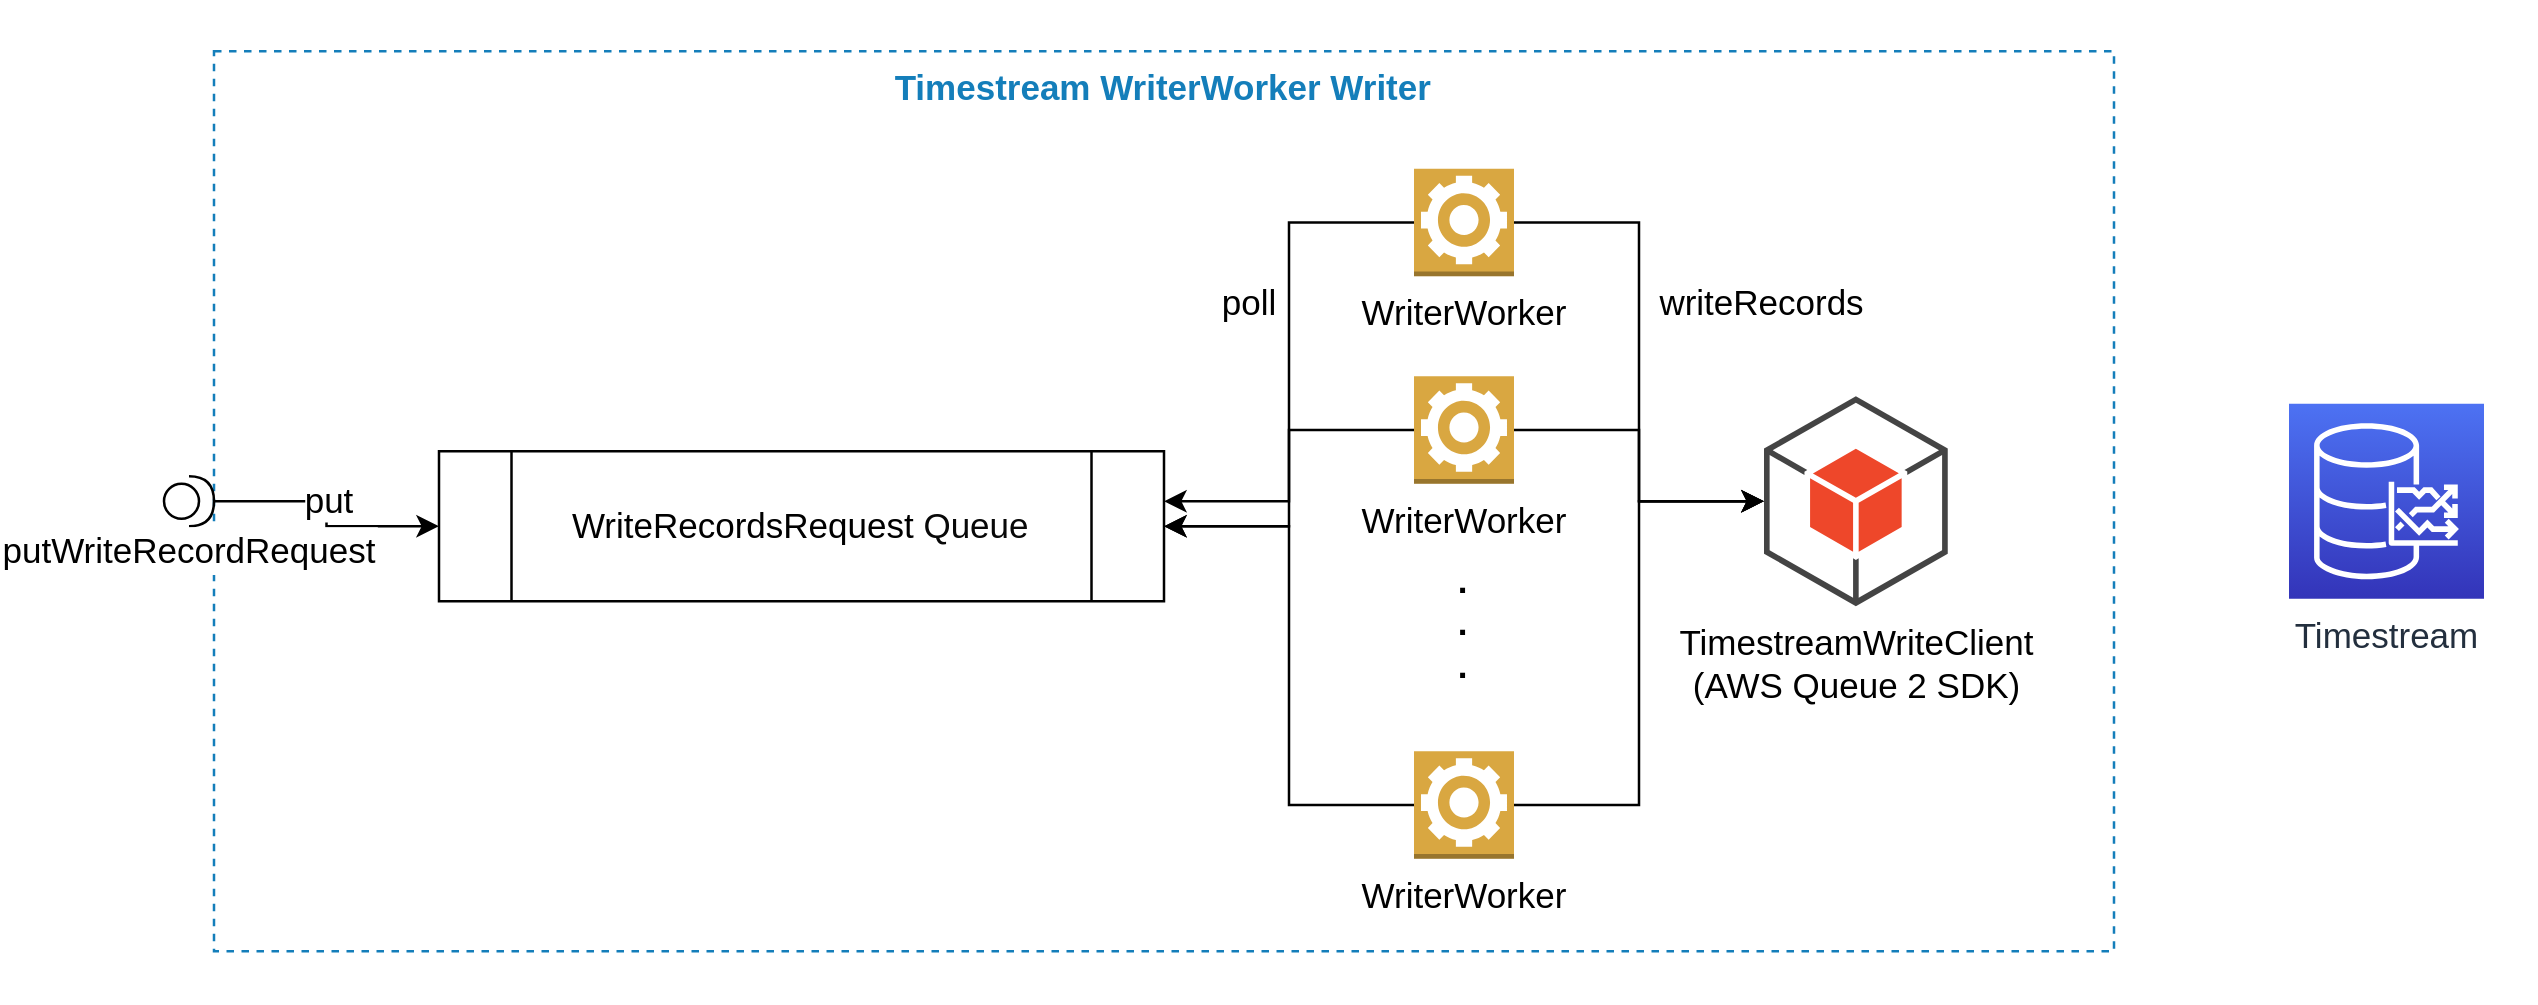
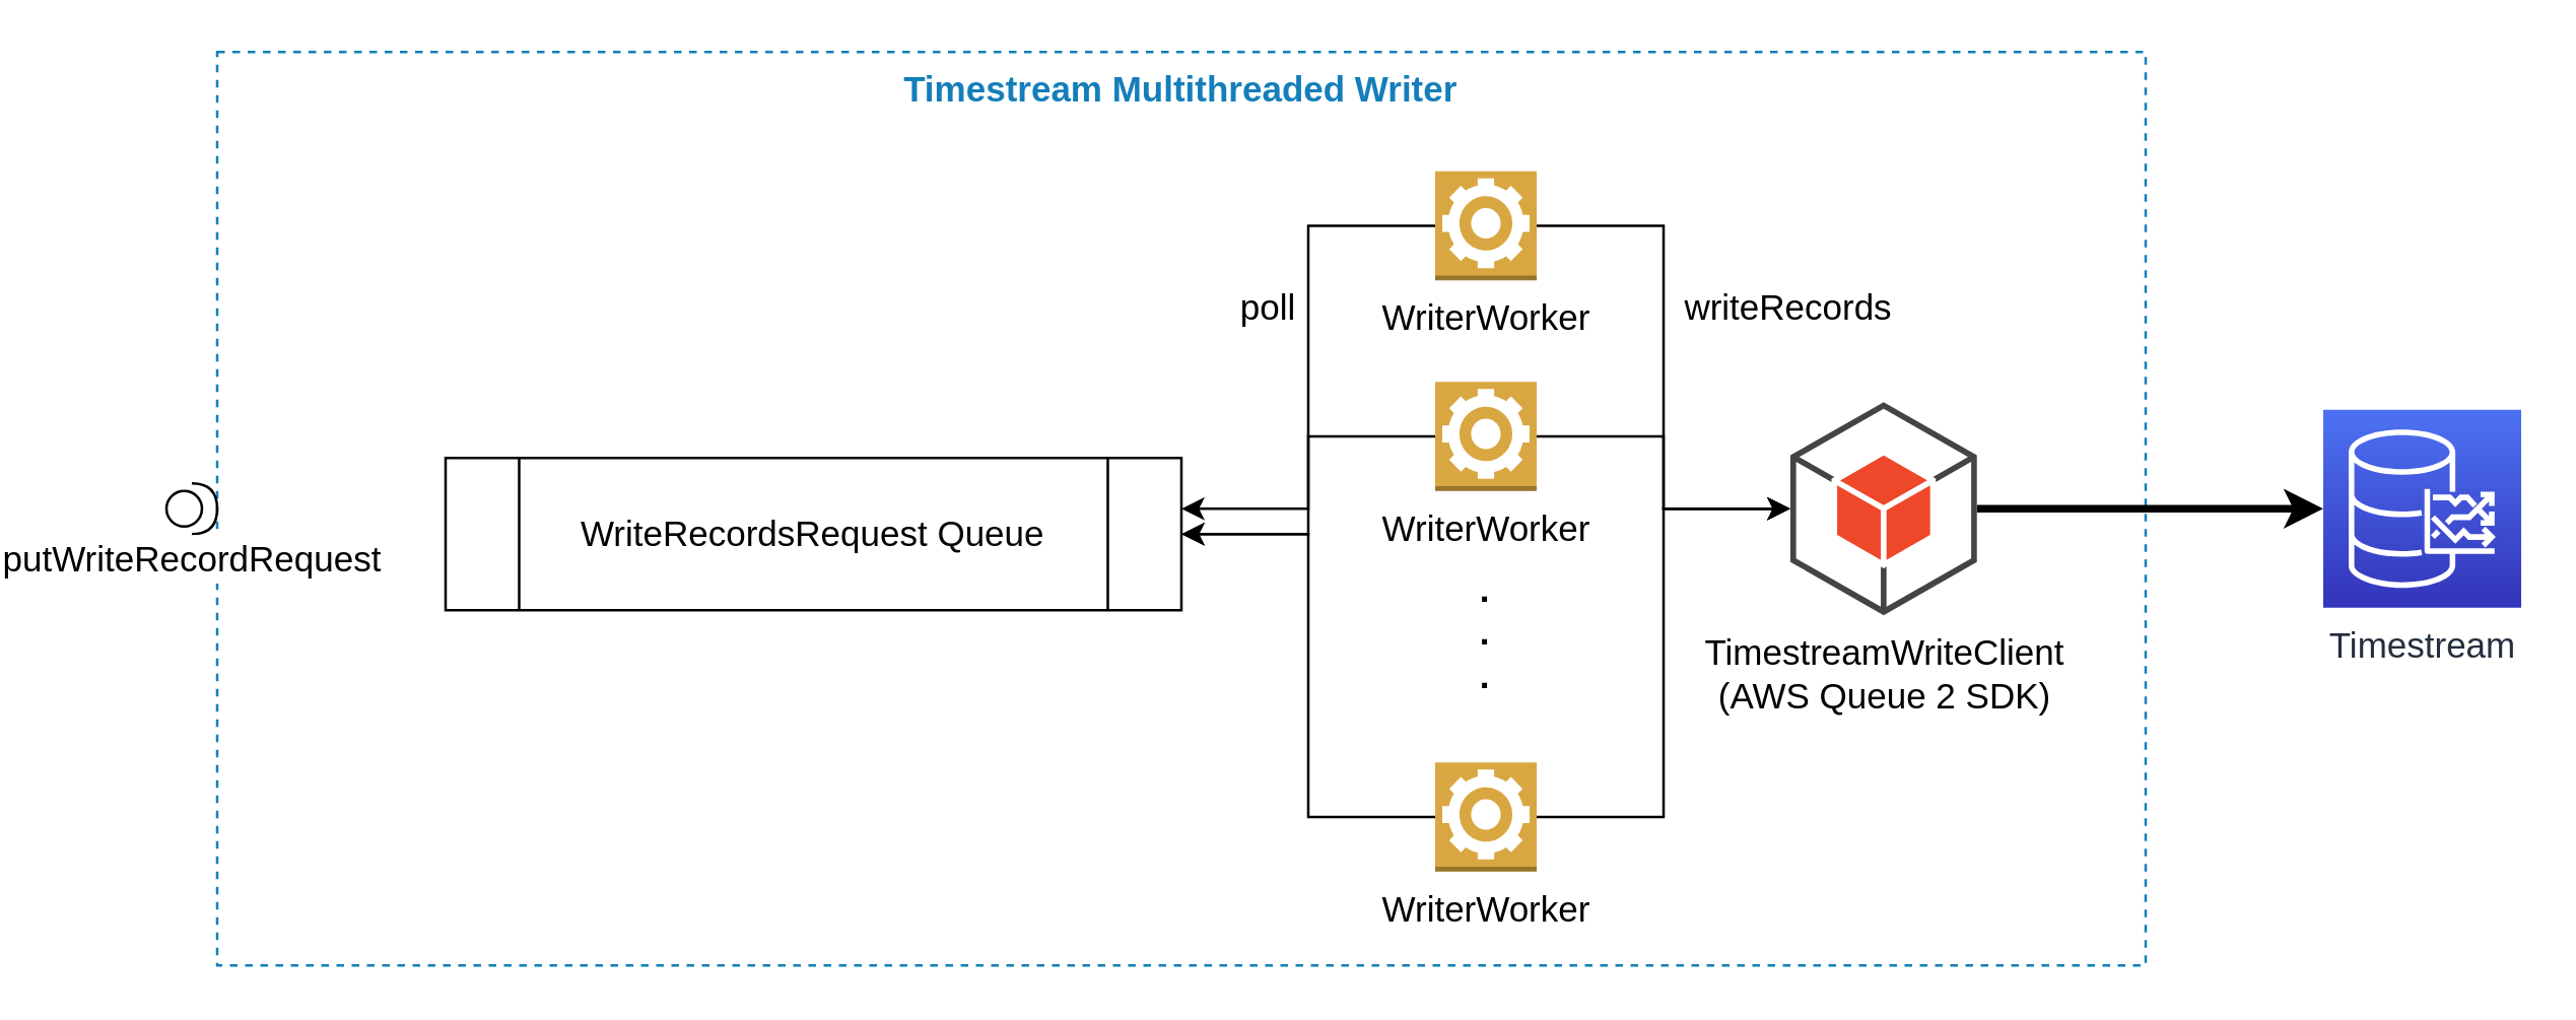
  <mxCell id="0" />
  <mxCell id="1" parent="0" />
- <mxCell id="2" value="Timestream WriterWorker Writer" style="fillColor=none;strokeColor=#147EBA;dashed=1;verticalAlign=top;fontStyle=1;fontColor=#147EBA;fontSize=14;" parent="1" vertex="1"><mxGeometry x="40" y="20" width="760" height="360" as="geometry" /></mxCell>
+ <mxCell id="2" value="Timestream Multithreaded Writer" style="fillColor=none;strokeColor=#147EBA;dashed=1;verticalAlign=top;fontStyle=1;fontColor=#147EBA;fontSize=14;" parent="1" vertex="1"><mxGeometry x="40" y="20" width="760" height="360" as="geometry" /></mxCell>
  <mxCell id="3" value="&lt;pre style=&quot;background-color: rgb(255 , 255 , 255) ; color: rgb(8 , 8 , 8)&quot;&gt;&lt;font face=&quot;Helvetica&quot; style=&quot;font-size: 14px&quot;&gt;&lt;span style=&quot;color: rgb(0 , 0 , 0)&quot;&gt;WriteRecordsRequest &lt;/span&gt;Queue&lt;/font&gt;&lt;/pre&gt;" style="shape=process;whiteSpace=wrap;html=1;backgroundOutline=1;fontSize=14;" parent="1" vertex="1"><mxGeometry x="130" y="180" width="290" height="60" as="geometry" /></mxCell>
- <mxCell id="4" value="put" style="edgeStyle=orthogonalEdgeStyle;rounded=0;orthogonalLoop=1;jettySize=auto;html=1;fontSize=14;" parent="1" source="5" target="3" edge="1"><mxGeometry x="0.111" y="10" relative="1" as="geometry"><mxPoint as="offset" /></mxGeometry></mxCell>
  <mxCell id="5" value="putWriteRecordRequest" style="shape=providedRequiredInterface;html=1;verticalLabelPosition=bottom;fontSize=14;labelBackgroundColor=#ffffff;labelBorderColor=#FFFFFF;" parent="1" vertex="1"><mxGeometry x="20" y="190" width="20" height="20" as="geometry" /></mxCell>
+ <mxCell id="6" style="edgeStyle=orthogonalEdgeStyle;rounded=0;orthogonalLoop=1;jettySize=auto;html=1;fontSize=14;strokeWidth=3;" parent="1" source="7" target="20" edge="1"><mxGeometry relative="1" as="geometry" /></mxCell>
  <mxCell id="7" value="TimestreamWriteClient&lt;div&gt;&lt;/div&gt;(AWS Queue 2 SDK)" style="outlineConnect=0;dashed=0;verticalLabelPosition=bottom;verticalAlign=top;align=center;html=1;shape=mxgraph.aws3.android;fillColor=#EE472A;gradientColor=none;labelBackgroundColor=#ffffff;fontSize=14;" parent="1" vertex="1"><mxGeometry x="660" y="158" width="73.5" height="84" as="geometry" /></mxCell>
  <mxCell id="8" style="edgeStyle=orthogonalEdgeStyle;rounded=0;orthogonalLoop=1;jettySize=auto;html=1;fontSize=14;" parent="1" source="12" target="3" edge="1"><mxGeometry relative="1" as="geometry"><Array as="points"><mxPoint x="470" y="89" /><mxPoint x="470" y="200" /></Array></mxGeometry></mxCell>
  <mxCell id="9" value="poll" style="edgeLabel;html=1;align=center;verticalAlign=middle;resizable=0;points=[];fontSize=14;" parent="8" vertex="1" connectable="0"><mxGeometry x="-0.422" y="2" relative="1" as="geometry"><mxPoint x="-19" y="20.5" as="offset" /></mxGeometry></mxCell>
  <mxCell id="10" style="edgeStyle=orthogonalEdgeStyle;rounded=0;orthogonalLoop=1;jettySize=auto;html=1;entryX=0;entryY=0.5;entryDx=0;entryDy=0;entryPerimeter=0;strokeWidth=1;fontSize=14;" parent="1" source="12" target="7" edge="1"><mxGeometry relative="1" as="geometry" /></mxCell>
  <mxCell id="11" value="writeRecords" style="edgeLabel;html=1;align=center;verticalAlign=middle;resizable=0;points=[];fontSize=14;" parent="10" vertex="1" connectable="0"><mxGeometry x="-0.521" y="-1" relative="1" as="geometry"><mxPoint x="49" y="30.5" as="offset" /></mxGeometry></mxCell>
  <mxCell id="12" value="WriterWorker" style="outlineConnect=0;dashed=0;verticalLabelPosition=bottom;verticalAlign=top;align=center;html=1;shape=mxgraph.aws3.worker;fillColor=#D9A741;gradientColor=none;labelBackgroundColor=#ffffff;fontSize=14;" parent="1" vertex="1"><mxGeometry x="520" y="67" width="40" height="43" as="geometry" /></mxCell>
  <mxCell id="13" style="edgeStyle=orthogonalEdgeStyle;rounded=0;orthogonalLoop=1;jettySize=auto;html=1;fontSize=14;" parent="1" source="15" target="3" edge="1"><mxGeometry relative="1" as="geometry" /></mxCell>
  <mxCell id="14" style="edgeStyle=orthogonalEdgeStyle;rounded=0;orthogonalLoop=1;jettySize=auto;html=1;strokeWidth=1;fontSize=14;" parent="1" source="15" target="7" edge="1"><mxGeometry relative="1" as="geometry" /></mxCell>
  <mxCell id="15" value="WriterWorker" style="outlineConnect=0;dashed=0;verticalLabelPosition=bottom;verticalAlign=top;align=center;html=1;shape=mxgraph.aws3.worker;fillColor=#D9A741;gradientColor=none;labelBackgroundColor=#ffffff;fontSize=14;" parent="1" vertex="1"><mxGeometry x="520" y="150" width="40" height="43" as="geometry" /></mxCell>
  <mxCell id="16" style="edgeStyle=orthogonalEdgeStyle;rounded=0;orthogonalLoop=1;jettySize=auto;html=1;entryX=1;entryY=0.5;entryDx=0;entryDy=0;fontSize=14;" parent="1" source="18" target="3" edge="1"><mxGeometry relative="1" as="geometry" /></mxCell>
  <mxCell id="17" style="edgeStyle=orthogonalEdgeStyle;rounded=0;orthogonalLoop=1;jettySize=auto;html=1;entryX=0;entryY=0.5;entryDx=0;entryDy=0;entryPerimeter=0;strokeWidth=1;fontSize=14;" parent="1" source="18" target="7" edge="1"><mxGeometry relative="1" as="geometry" /></mxCell>
  <mxCell id="18" value="WriterWorker" style="outlineConnect=0;dashed=0;verticalLabelPosition=bottom;verticalAlign=top;align=center;html=1;shape=mxgraph.aws3.worker;fillColor=#D9A741;gradientColor=none;labelBackgroundColor=#ffffff;fontSize=14;" parent="1" vertex="1"><mxGeometry x="520" y="300" width="40" height="43" as="geometry" /></mxCell>
  <mxCell id="19" value="&lt;b&gt;.&lt;br&gt;.&lt;br&gt;.&lt;br&gt;&lt;/b&gt;" style="text;html=1;strokeColor=none;fillColor=none;align=center;verticalAlign=middle;whiteSpace=wrap;rounded=0;labelBackgroundColor=#ffffff;fontSize=14;" parent="1" vertex="1"><mxGeometry x="520" y="239" width="40" height="20" as="geometry" /></mxCell>
  <mxCell id="20" value="&lt;font style=&quot;font-size: 14px&quot;&gt;Timestream&lt;/font&gt;" style="outlineConnect=0;fontColor=#232F3E;gradientColor=#4D72F3;gradientDirection=north;fillColor=#3334B9;strokeColor=#ffffff;dashed=0;verticalLabelPosition=bottom;verticalAlign=top;align=center;html=1;fontSize=12;fontStyle=0;aspect=fixed;shape=mxgraph.aws4.resourceIcon;resIcon=mxgraph.aws4.timestream;labelBackgroundColor=#ffffff;" parent="1" vertex="1"><mxGeometry x="870" y="161" width="78" height="78" as="geometry" /></mxCell>
